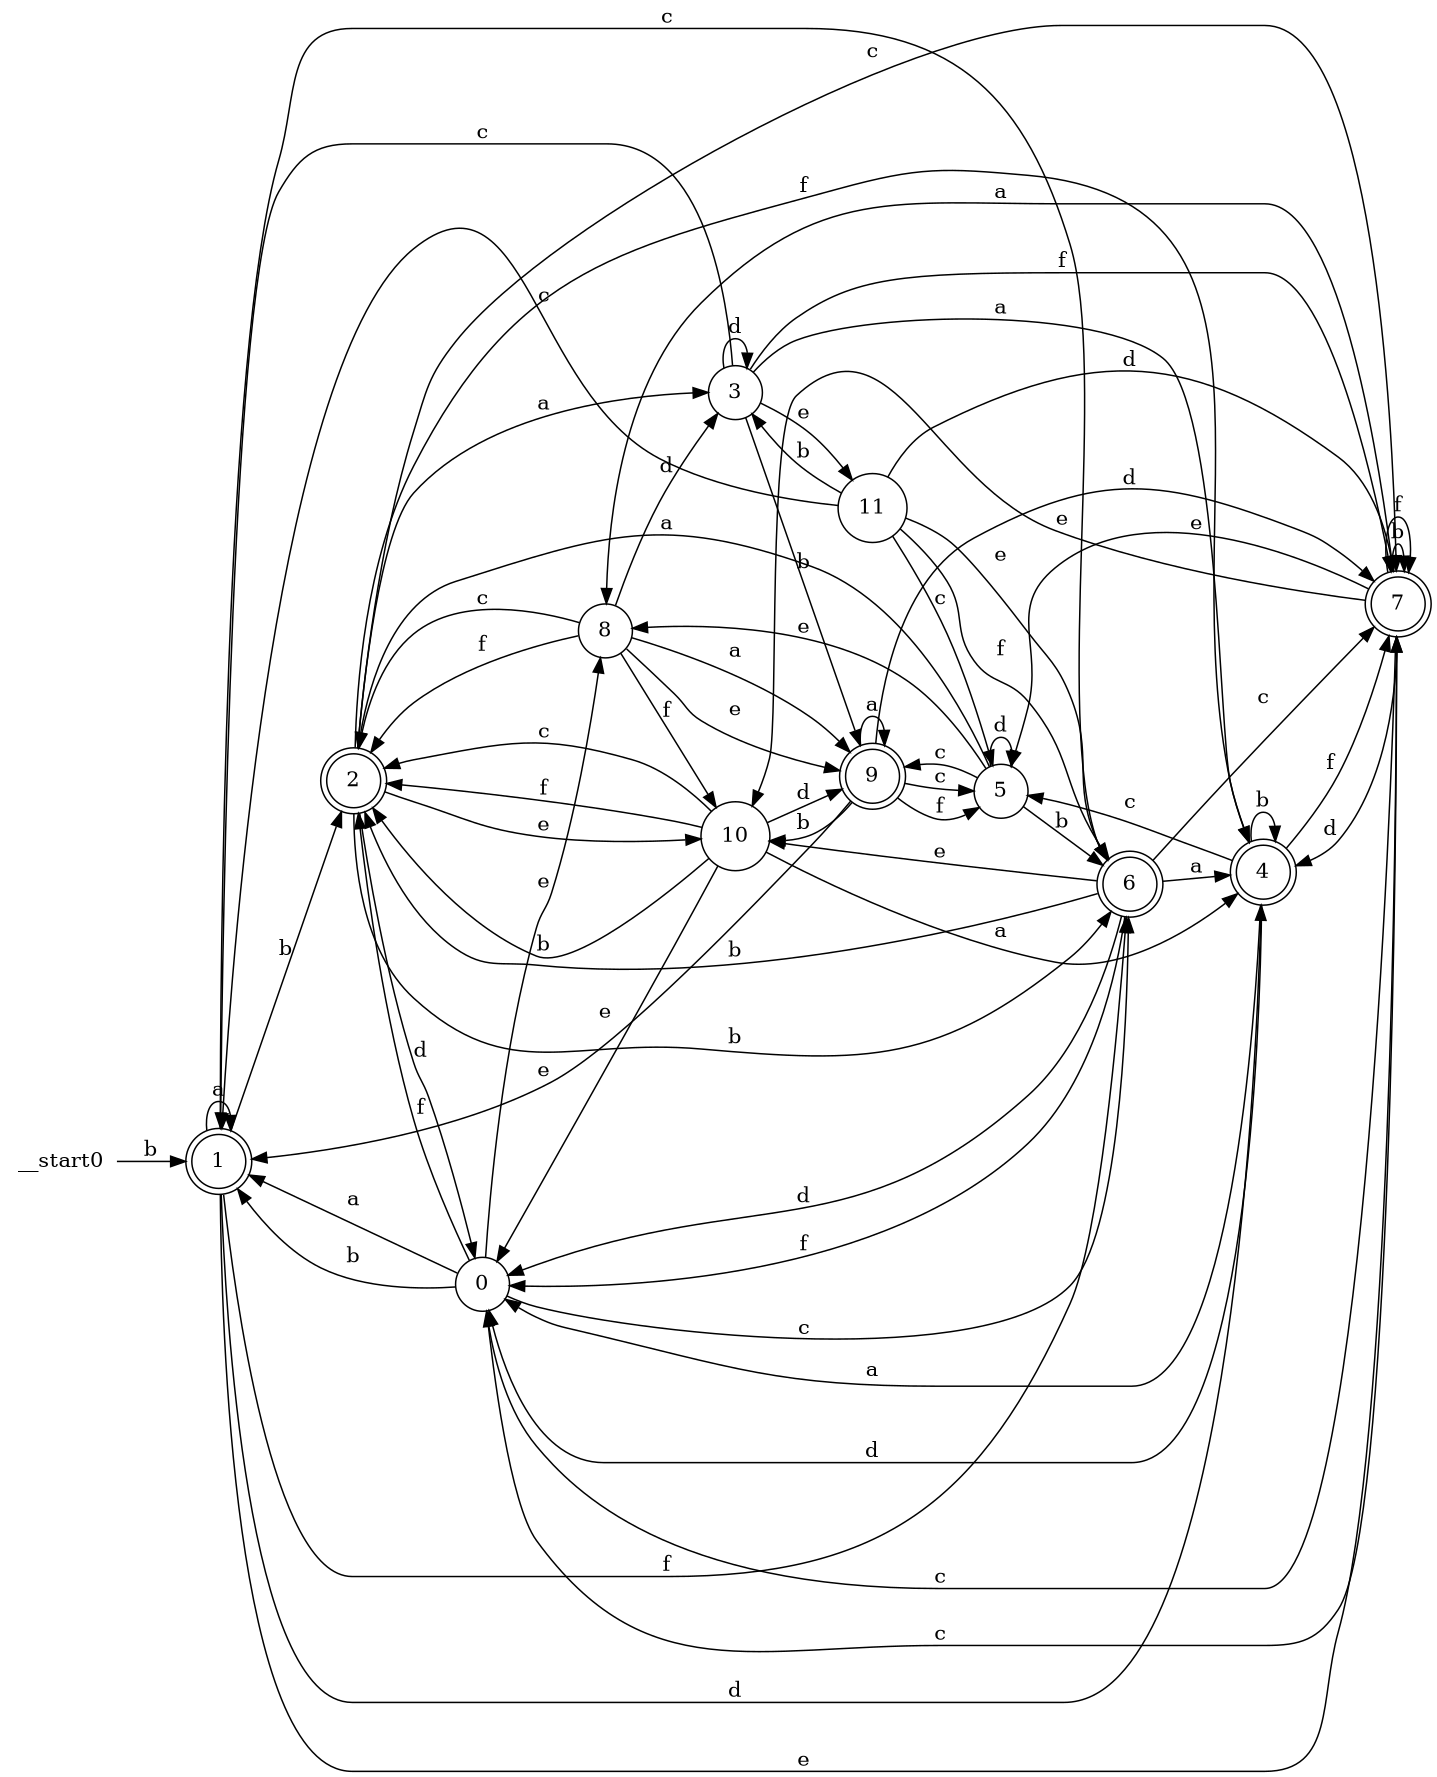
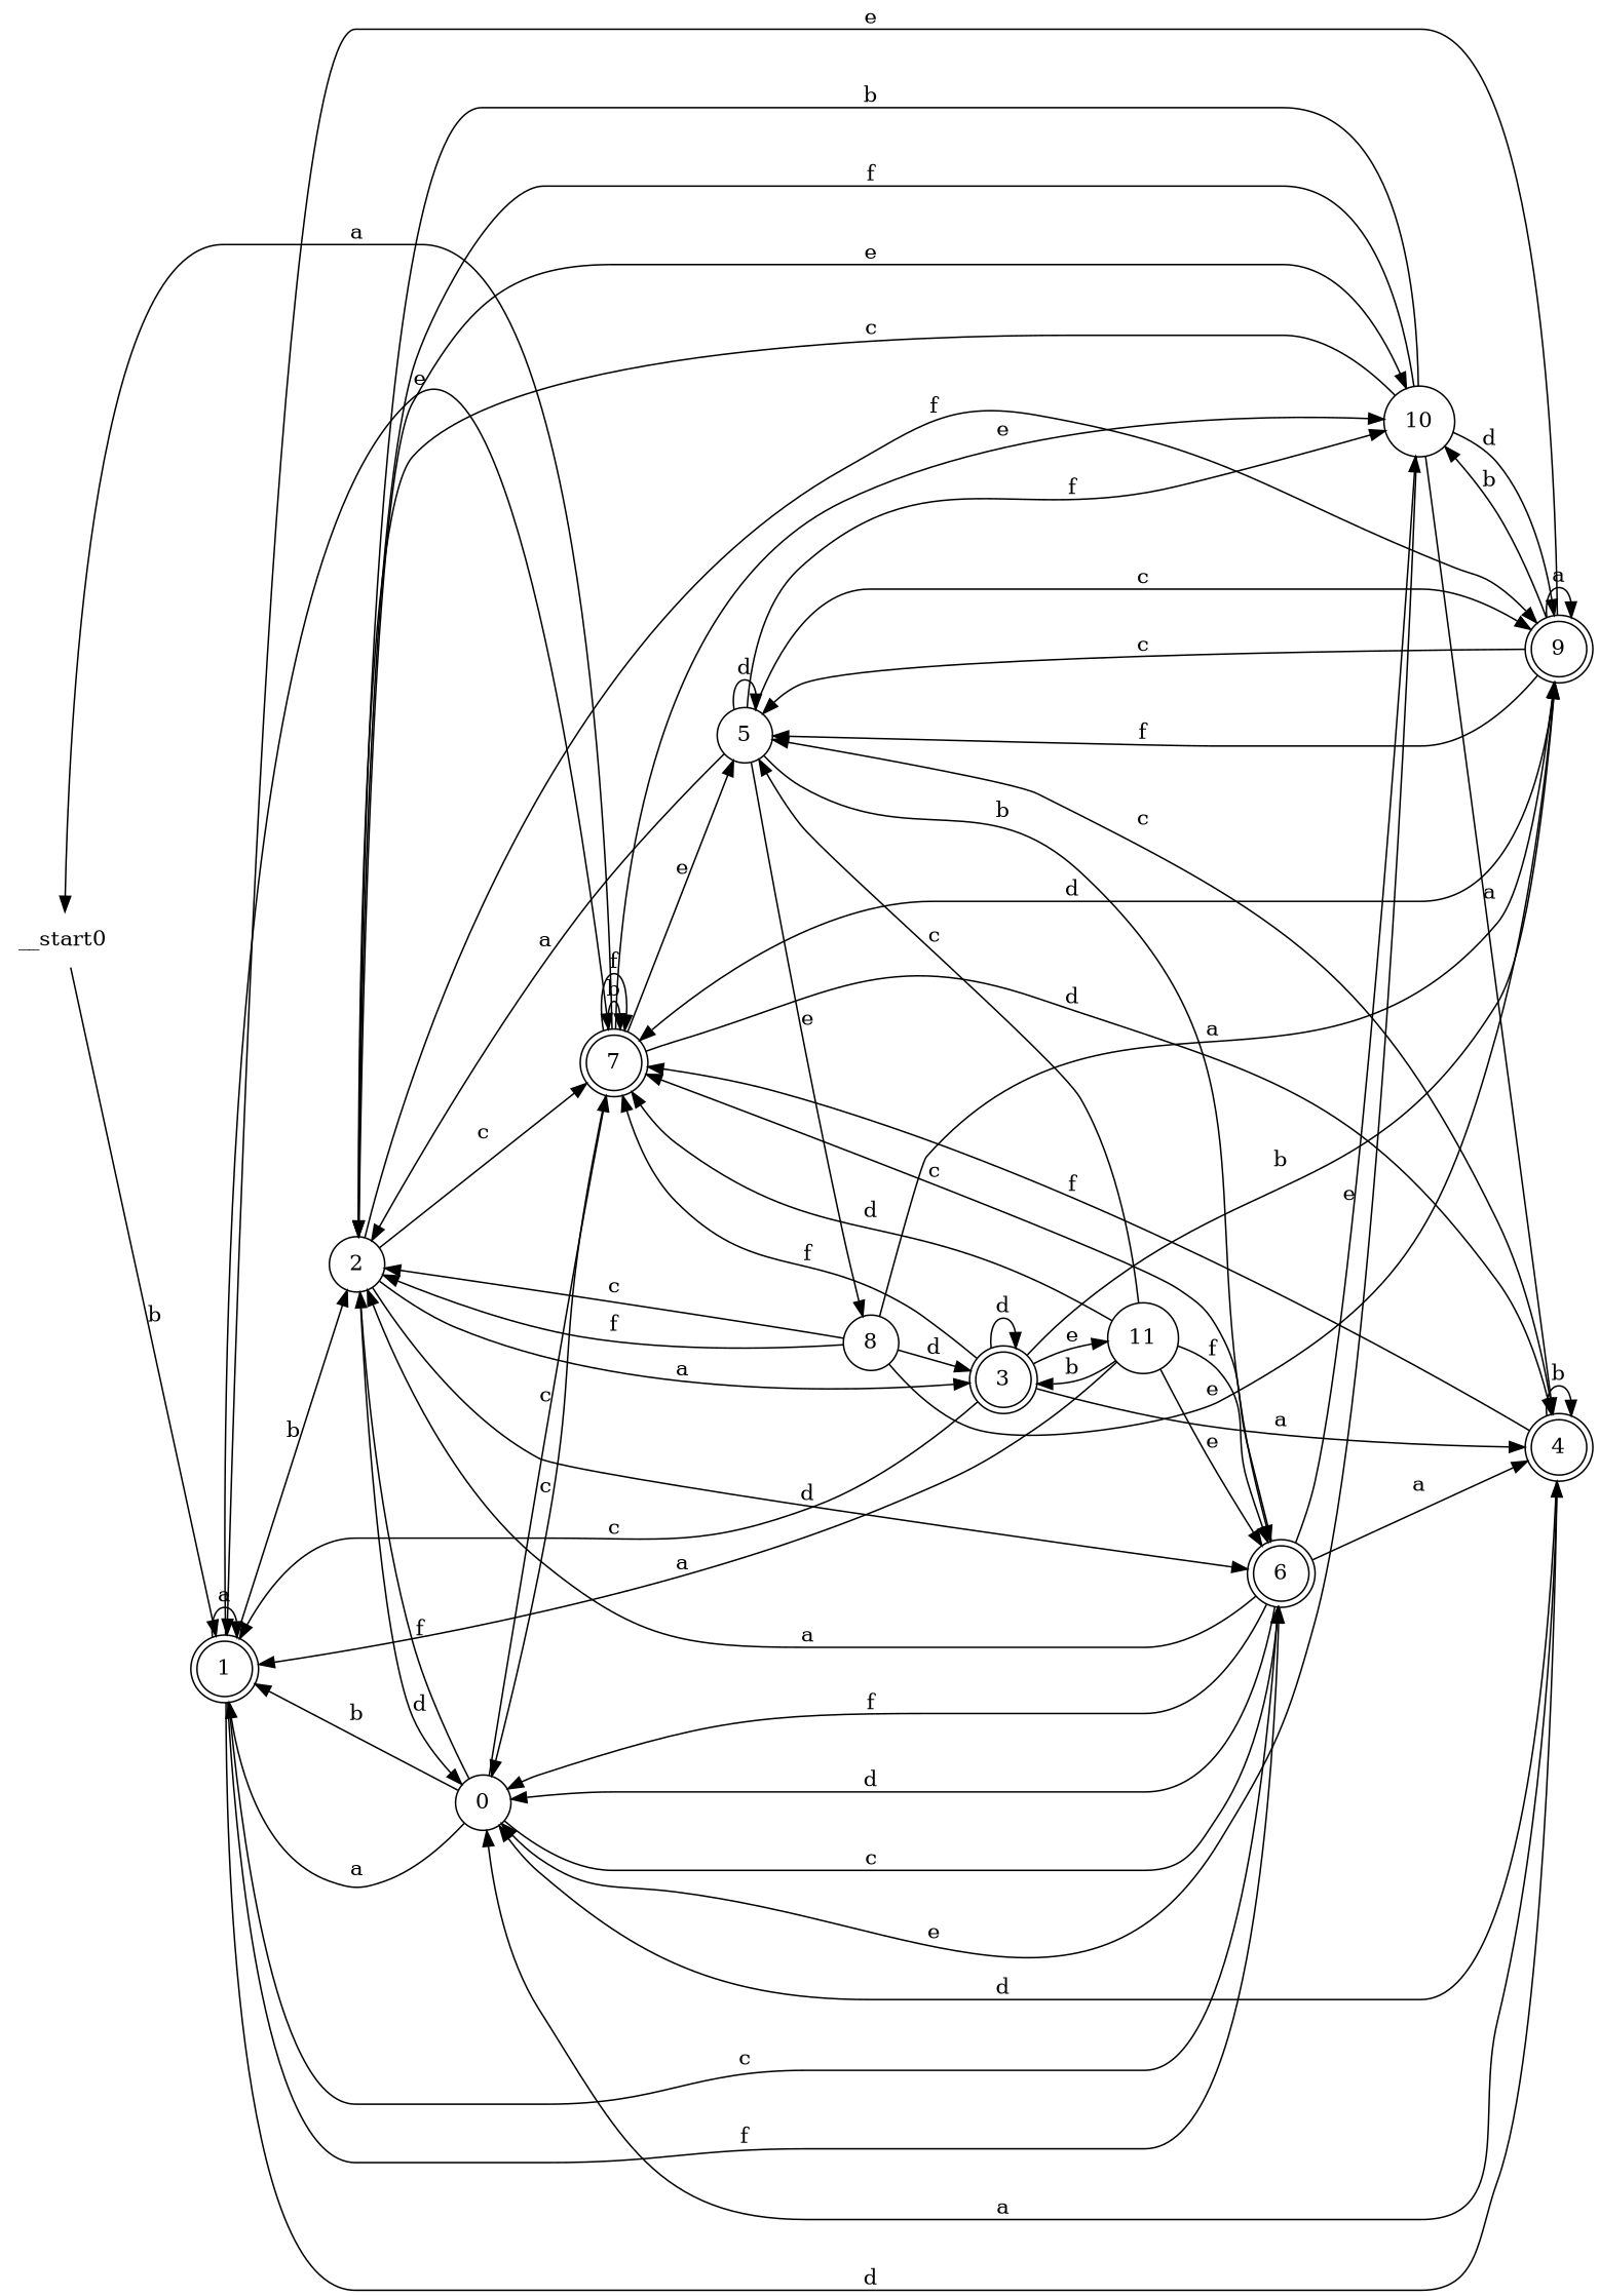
  digraph {
    rankdir=LR
    node [shape=circle color=black fillcolor=white style=filled]
    __start0 [shape=none color="" fillcolor="" style=""]
    n2 [label=1 shape=doublecircle style="rounded,filled"]
    n3 [label=0]
-   n4 [label=2 shape=doublecircle]
+   n4 [label=2]
    n5 [label=6 shape=doublecircle style="rounded,filled"]
    n6 [label=7 shape=doublecircle style="rounded,filled"]
    n7 [label=8]
    n8 [label=4 shape=doublecircle style="rounded,filled"]
-   n9 [label=3]
+   n9 [label=3 shape=doublecircle]
    n10 [label=9 shape=doublecircle style="rounded,filled"]
    n11 [label=10]
    n12 [label=5]
    n13 [label=11]
    __start0 -> n2 [label=b]
    n2 -> n2 [label=a]
    n2 -> n4 [label=b]
    n2 -> n5 [label=c]
    n2 -> n5 [label=f]
    n2 -> n6 [label=e]
    n2 -> n8 [label=d]
    n3 -> n2 [label=a]
    n3 -> n2 [label=b]
    n3 -> n4 [label=f]
    n3 -> n5 [label=c]
    n3 -> n6 [label=c]
-   n3 -> n7 [label=e]
    n4 -> n3 [label=d]
-   n4 -> n5 [label=b]
+   n4 -> n5 [label=d]
    n4 -> n6 [label=c]
    n4 -> n9 [label=a]
-   n4 -> n8 [label=f]
+   n4 -> n10 [label=f]
    n4 -> n11 [label=e]
    n5 -> n3 [label=d]
    n5 -> n3 [label=f]
-   n5 -> n4 [label=b]
+   n5 -> n4 [label=a]
    n5 -> n6 [label=c]
    n5 -> n8 [label=a]
    n5 -> n11 [label=e]
    n6 -> n3 [label=c]
    n6 -> n6 [label=b]
    n6 -> n6 [label=f]
-   n6 -> n7 [label=a]
+   n6 -> __start0 [label=a]
    n6 -> n8 [label=d]
    n6 -> n11 [label=e]
    n6 -> n12 [label=e]
    n7 -> n4 [label=c]
    n7 -> n4 [label=f]
    n7 -> n9 [label=d]
    n7 -> n10 [label=a]
    n7 -> n10 [label=e]
    n8 -> n3 [label=a]
    n8 -> n3 [label=d]
    n8 -> n6 [label=f]
    n8 -> n8 [label=b]
    n8 -> n12 [label=c]
    n9 -> n2 [label=c]
    n9 -> n6 [label=f]
    n9 -> n8 [label=a]
    n9 -> n9 [label=d]
    n9 -> n10 [label=b]
    n9 -> n13 [label=e]
    n10 -> n2 [label=e]
    n10 -> n6 [label=d]
    n10 -> n10 [label=a]
    n10 -> n11 [label=b]
    n10 -> n12 [label=c]
    n10 -> n12 [label=f]
    n11 -> n3 [label=e]
    n11 -> n4 [label=b]
    n11 -> n4 [label=c]
    n11 -> n4 [label=f]
    n11 -> n8 [label=a]
    n11 -> n10 [label=d]
    n12 -> n4 [label=a]
    n12 -> n5 [label=b]
    n12 -> n7 [label=e]
    n12 -> n10 [label=c]
-   n7 -> n11 [label=f]
+   n12 -> n11 [label=f]
    n12 -> n12 [label=d]
-   n13 -> n2 [label=c]
+   n13 -> n2 [label=a]
    n13 -> n5 [label=e]
    n13 -> n5 [label=f]
    n13 -> n6 [label=d]
    n13 -> n9 [label=b]
    n13 -> n12 [label=c]
  }
